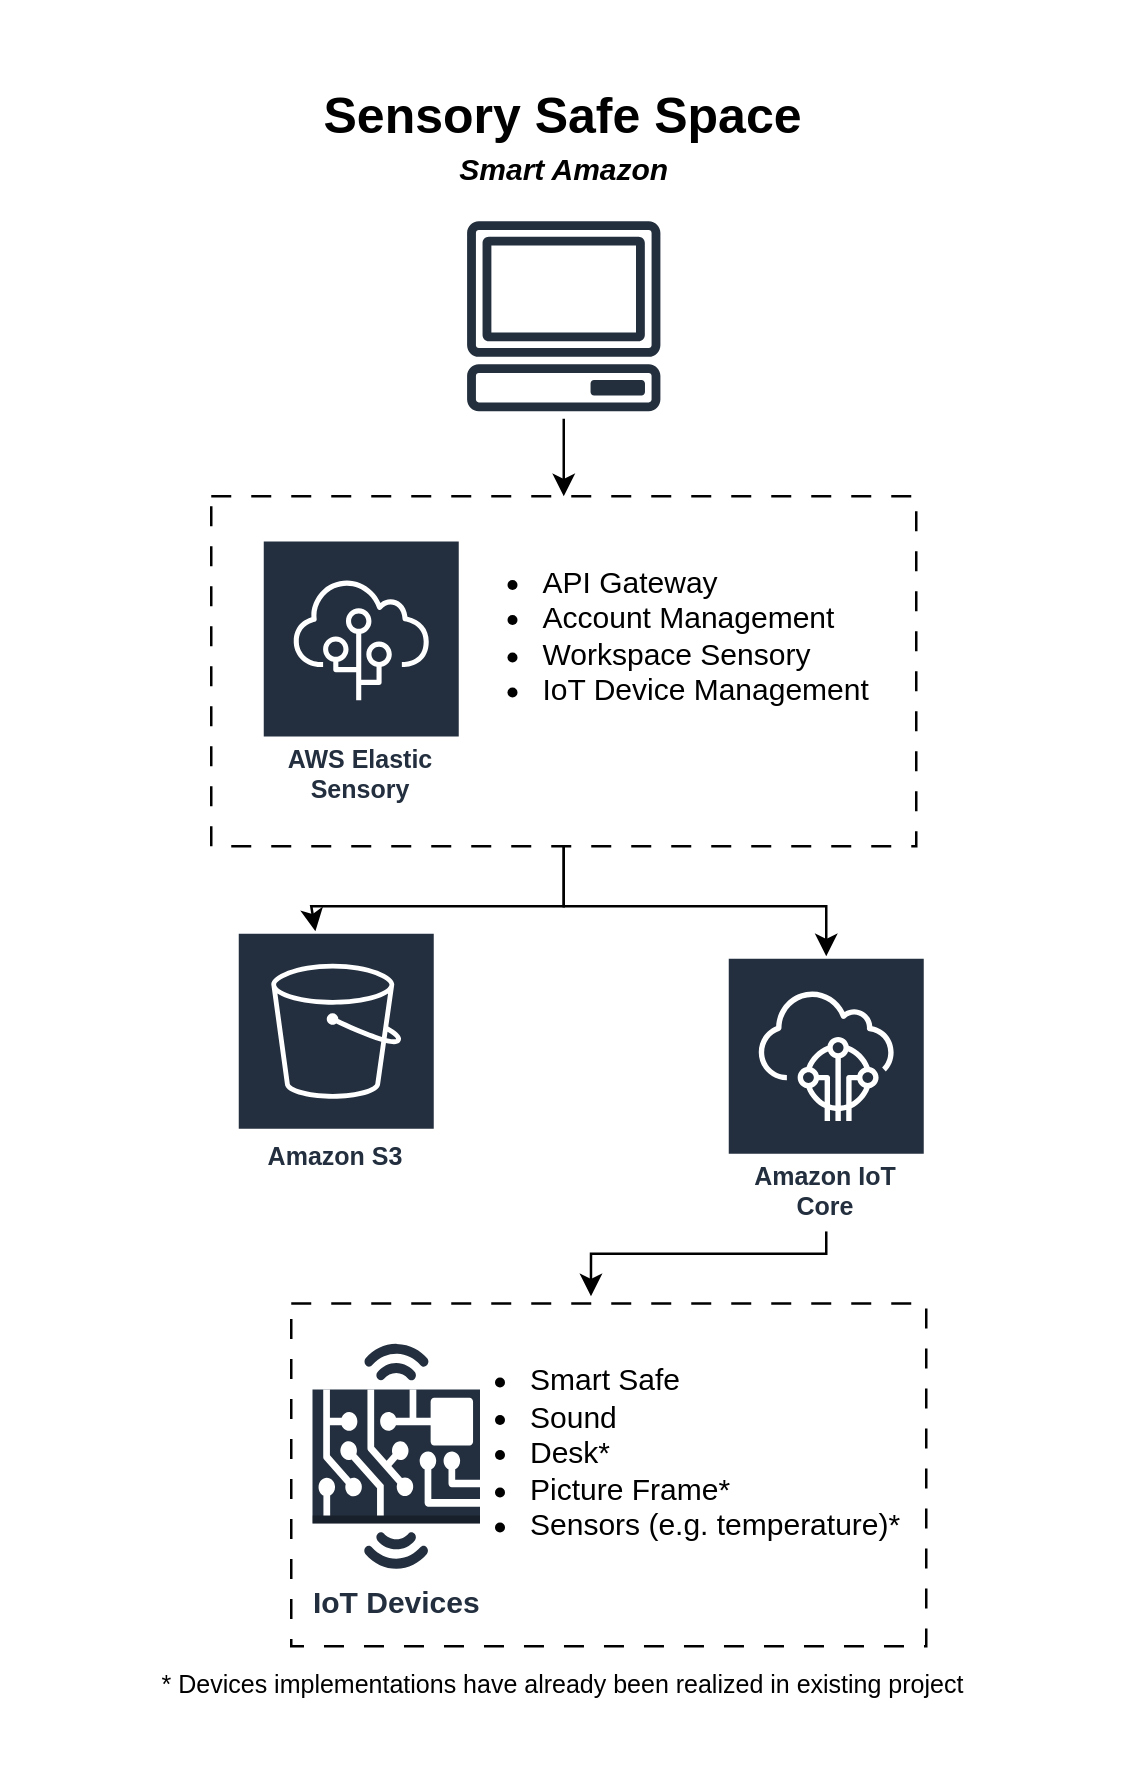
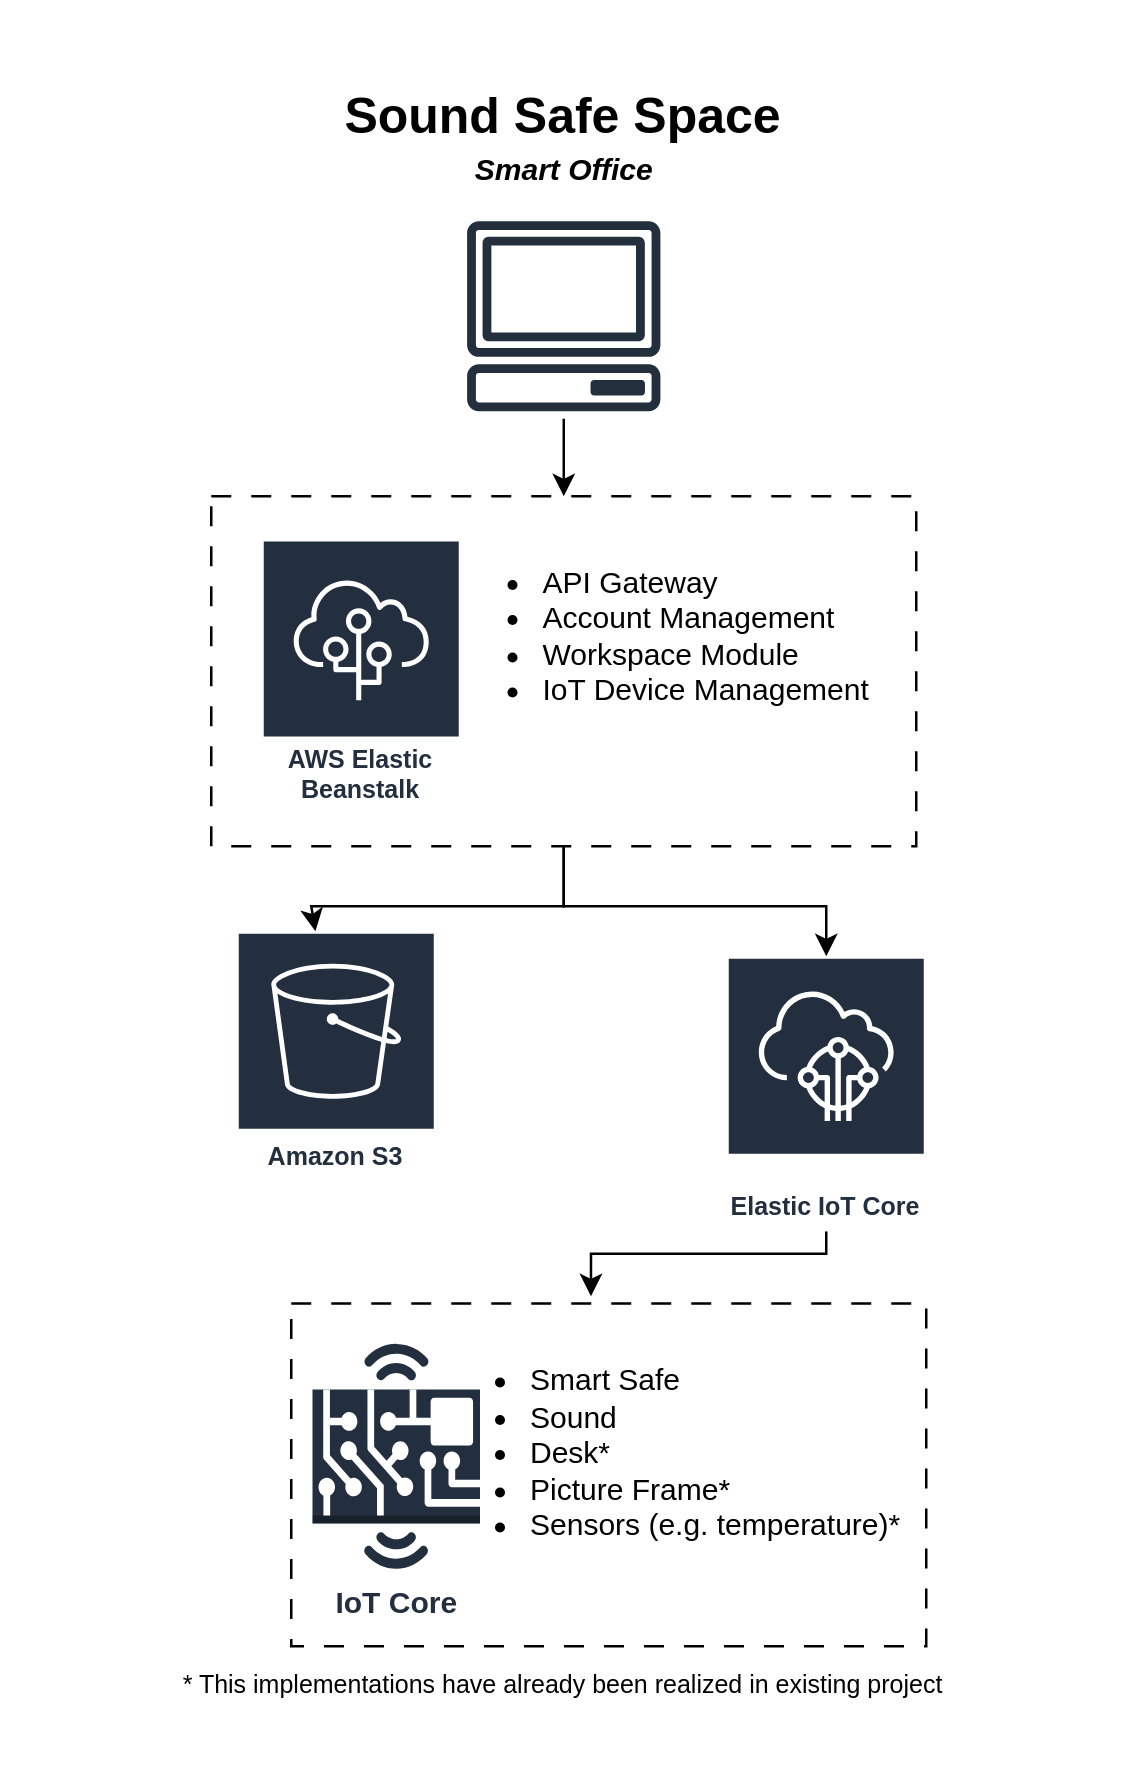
  <mxCell id="0" />
  <mxCell id="1" parent="0" />
  <mxCell id="2" value="" style="rounded=0;whiteSpace=wrap;html=1;dashed=1;dashPattern=8 8;" parent="1" vertex="1"><mxGeometry x="116" y="520.91" width="254" height="137.09" as="geometry" /></mxCell>
  <mxCell id="3" value="" style="edgeStyle=orthogonalEdgeStyle;rounded=0;orthogonalLoop=1;jettySize=auto;html=1;" parent="1" target="9" edge="1"><mxGeometry relative="1" as="geometry"><mxPoint x="225" y="322" as="sourcePoint" /><Array as="points"><mxPoint x="225" y="362" /><mxPoint x="330" y="362" /></Array></mxGeometry></mxCell>
  <mxCell id="4" value="" style="rounded=0;whiteSpace=wrap;html=1;dashed=1;dashPattern=8 8;" parent="1" vertex="1"><mxGeometry x="84" y="198" width="282" height="140" as="geometry" /></mxCell>
  <mxCell id="5" value="" style="edgeStyle=orthogonalEdgeStyle;rounded=0;orthogonalLoop=1;jettySize=auto;html=1;entryX=0.5;entryY=0;entryDx=0;entryDy=0;" parent="1" source="18" target="4" edge="1"><mxGeometry relative="1" as="geometry"><mxPoint x="176" y="96" as="targetPoint" /></mxGeometry></mxCell>
- <mxCell id="6" value="AWS Elastic Sensory" style="sketch=0;outlineConnect=0;fontColor=#232F3E;gradientColor=none;strokeColor=#ffffff;fillColor=#232F3E;dashed=0;verticalLabelPosition=middle;verticalAlign=bottom;align=center;html=1;whiteSpace=wrap;fontSize=10;fontStyle=1;spacing=3;shape=mxgraph.aws4.productIcon;prIcon=mxgraph.aws4.elastic_beanstalk;" parent="1" vertex="1"><mxGeometry x="104" y="215.09" width="80" height="110" as="geometry" /></mxCell>
- <mxCell id="7" value="&lt;ul&gt;&lt;li&gt;API Gateway&lt;/li&gt;&lt;li&gt;Account Management&lt;/li&gt;&lt;li&gt;Workspace Sensory&lt;/li&gt;&lt;li&gt;IoT Device Management&lt;/li&gt;&lt;/ul&gt;" style="text;html=1;align=left;verticalAlign=middle;whiteSpace=wrap;rounded=0;" parent="1" vertex="1"><mxGeometry x="175" y="215.09" width="176" height="77.09" as="geometry" /></mxCell>
+ <mxCell id="6" value="AWS Elastic Beanstalk" style="sketch=0;outlineConnect=0;fontColor=#232F3E;gradientColor=none;strokeColor=#ffffff;fillColor=#232F3E;dashed=0;verticalLabelPosition=middle;verticalAlign=bottom;align=center;html=1;whiteSpace=wrap;fontSize=10;fontStyle=1;spacing=3;shape=mxgraph.aws4.productIcon;prIcon=mxgraph.aws4.elastic_beanstalk;" parent="1" vertex="1"><mxGeometry x="104" y="215.09" width="80" height="110" as="geometry" /></mxCell>
+ <mxCell id="7" value="&lt;ul&gt;&lt;li&gt;API Gateway&lt;/li&gt;&lt;li&gt;Account Management&lt;/li&gt;&lt;li&gt;Workspace Module&lt;/li&gt;&lt;li&gt;IoT Device Management&lt;/li&gt;&lt;/ul&gt;" style="text;html=1;align=left;verticalAlign=middle;whiteSpace=wrap;rounded=0;" parent="1" vertex="1"><mxGeometry x="175" y="215.09" width="176" height="77.09" as="geometry" /></mxCell>
  <mxCell id="8" value="" style="edgeStyle=orthogonalEdgeStyle;rounded=0;orthogonalLoop=1;jettySize=auto;html=1;entryX=0.472;entryY=-0.021;entryDx=0;entryDy=0;entryPerimeter=0;" parent="1" source="9" target="2" edge="1"><mxGeometry relative="1" as="geometry"><mxPoint x="514" y="400.09" as="targetPoint" /><Array as="points"><mxPoint x="330" y="501" /><mxPoint x="236" y="501" /></Array></mxGeometry></mxCell>
- <mxCell id="9" value="Amazon IoT Core" style="sketch=0;outlineConnect=0;fontColor=#232F3E;gradientColor=none;strokeColor=#ffffff;fillColor=#232F3E;dashed=0;verticalLabelPosition=middle;verticalAlign=bottom;align=center;html=1;whiteSpace=wrap;fontSize=10;fontStyle=1;spacing=3;shape=mxgraph.aws4.productIcon;prIcon=mxgraph.aws4.iot_core;" parent="1" vertex="1"><mxGeometry x="290" y="382" width="80" height="110" as="geometry" /></mxCell>
+ <mxCell id="9" value="Elastic IoT Core" style="sketch=0;outlineConnect=0;fontColor=#232F3E;gradientColor=none;strokeColor=#ffffff;fillColor=#232F3E;dashed=0;verticalLabelPosition=middle;verticalAlign=bottom;align=center;html=1;whiteSpace=wrap;fontSize=10;fontStyle=1;spacing=3;shape=mxgraph.aws4.productIcon;prIcon=mxgraph.aws4.iot_core;" parent="1" vertex="1"><mxGeometry x="290" y="382" width="80" height="110" as="geometry" /></mxCell>
  <mxCell id="10" value="" style="endArrow=classic;html=1;rounded=0;exitX=0.5;exitY=1;exitDx=0;exitDy=0;" parent="1" source="4" target="15" edge="1"><mxGeometry width="50" height="50" relative="1" as="geometry"><mxPoint x="225" y="322" as="sourcePoint" /><mxPoint x="404" y="239.09" as="targetPoint" /><Array as="points"><mxPoint x="225" y="362" /><mxPoint x="124" y="362" /></Array></mxGeometry></mxCell>
  <mxCell id="11" value="&lt;ul&gt;&lt;li&gt;&lt;span style=&quot;background-color: initial;&quot;&gt;Smart Safe&lt;/span&gt;&lt;/li&gt;&lt;li&gt;&lt;span style=&quot;background-color: initial;&quot;&gt;Sound&lt;/span&gt;&lt;/li&gt;&lt;li&gt;&lt;span style=&quot;background-color: initial;&quot;&gt;Desk*&lt;/span&gt;&lt;/li&gt;&lt;li&gt;&lt;span style=&quot;background-color: initial;&quot;&gt;Picture Frame*&lt;/span&gt;&lt;/li&gt;&lt;li&gt;&lt;span style=&quot;background-color: initial;&quot;&gt;Sensors (e.g. temperature)*&lt;/span&gt;&lt;/li&gt;&lt;/ul&gt;&lt;div&gt;&lt;div&gt;&lt;/div&gt;&lt;div&gt;&lt;br&gt;&lt;/div&gt;&lt;/div&gt;" style="text;html=1;align=left;verticalAlign=middle;whiteSpace=wrap;rounded=0;" parent="1" vertex="1"><mxGeometry x="170" y="538" width="200" height="100" as="geometry" /></mxCell>
- <mxCell id="12" value="&lt;font style=&quot;font-size: 10px;&quot;&gt;* Devices implementations have already been realized in existing project&lt;/font&gt;" style="text;html=1;align=center;verticalAlign=middle;whiteSpace=wrap;rounded=0;fontSize=10;" parent="1" vertex="1"><mxGeometry x="20" y="658" width="410" height="30" as="geometry" /></mxCell>
- <mxCell id="13" value="Smart Amazon" style="text;html=1;align=center;verticalAlign=middle;whiteSpace=wrap;rounded=0;fontStyle=3" parent="1" vertex="1"><mxGeometry x="161.75" y="58" width="126.5" height="20" as="geometry" /></mxCell>
- <mxCell id="14" value="Sensory Safe Space" style="text;html=1;align=center;verticalAlign=middle;whiteSpace=wrap;rounded=0;fontStyle=1;fontSize=20;" parent="1" vertex="1"><mxGeometry x="119" y="20" width="212" height="50" as="geometry" /></mxCell>
+ <mxCell id="12" value="&lt;font style=&quot;font-size: 10px;&quot;&gt;* This implementations have already been realized in existing project&lt;/font&gt;" style="text;html=1;align=center;verticalAlign=middle;whiteSpace=wrap;rounded=0;fontSize=10;" parent="1" vertex="1"><mxGeometry x="20" y="658" width="410" height="30" as="geometry" /></mxCell>
+ <mxCell id="13" value="Smart Office" style="text;html=1;align=center;verticalAlign=middle;whiteSpace=wrap;rounded=0;fontStyle=3" parent="1" vertex="1"><mxGeometry x="161.75" y="58" width="126.5" height="20" as="geometry" /></mxCell>
+ <mxCell id="14" value="Sound Safe Space" style="text;html=1;align=center;verticalAlign=middle;whiteSpace=wrap;rounded=0;fontStyle=1;fontSize=20;" parent="1" vertex="1"><mxGeometry x="119" y="20" width="212" height="50" as="geometry" /></mxCell>
  <mxCell id="15" value="Amazon S3" style="sketch=0;outlineConnect=0;fontColor=#232F3E;gradientColor=none;strokeColor=#ffffff;fillColor=#232F3E;dashed=0;verticalLabelPosition=middle;verticalAlign=bottom;align=center;html=1;whiteSpace=wrap;fontSize=10;fontStyle=1;spacing=3;shape=mxgraph.aws4.productIcon;prIcon=mxgraph.aws4.s3;" parent="1" vertex="1"><mxGeometry x="94" y="372" width="80" height="100" as="geometry" /></mxCell>
  <mxCell id="16" value="" style="whiteSpace=wrap;html=1;aspect=fixed;strokeColor=none;" parent="1" vertex="1"><mxGeometry x="184" y="85" width="82" height="82" as="geometry" /></mxCell>
- <mxCell id="17" value="&lt;font color=&quot;#232f3e&quot;&gt;&lt;b&gt;IoT Devices&lt;/b&gt;&lt;/font&gt;" style="outlineConnect=0;dashed=0;verticalLabelPosition=bottom;verticalAlign=top;align=center;html=1;shape=mxgraph.aws3.hardware_board;fillColor=#232f3e;gradientColor=none;" parent="1" vertex="1"><mxGeometry x="124.5" y="537" width="67" height="90" as="geometry" /></mxCell>
+ <mxCell id="17" value="&lt;font color=&quot;#232f3e&quot;&gt;&lt;b&gt;IoT Core&lt;/b&gt;&lt;/font&gt;" style="outlineConnect=0;dashed=0;verticalLabelPosition=bottom;verticalAlign=top;align=center;html=1;shape=mxgraph.aws3.hardware_board;fillColor=#232f3e;gradientColor=none;" parent="1" vertex="1"><mxGeometry x="124.5" y="537" width="67" height="90" as="geometry" /></mxCell>
  <mxCell id="18" value="" style="sketch=0;outlineConnect=0;fontColor=#232F3E;gradientColor=none;fillColor=#232F3D;strokeColor=none;dashed=0;verticalLabelPosition=bottom;verticalAlign=top;align=center;html=1;fontSize=12;fontStyle=0;aspect=fixed;pointerEvents=1;shape=mxgraph.aws4.client;labelBackgroundColor=default;" parent="1" vertex="1"><mxGeometry x="186" y="88" width="78" height="76" as="geometry" /></mxCell>
